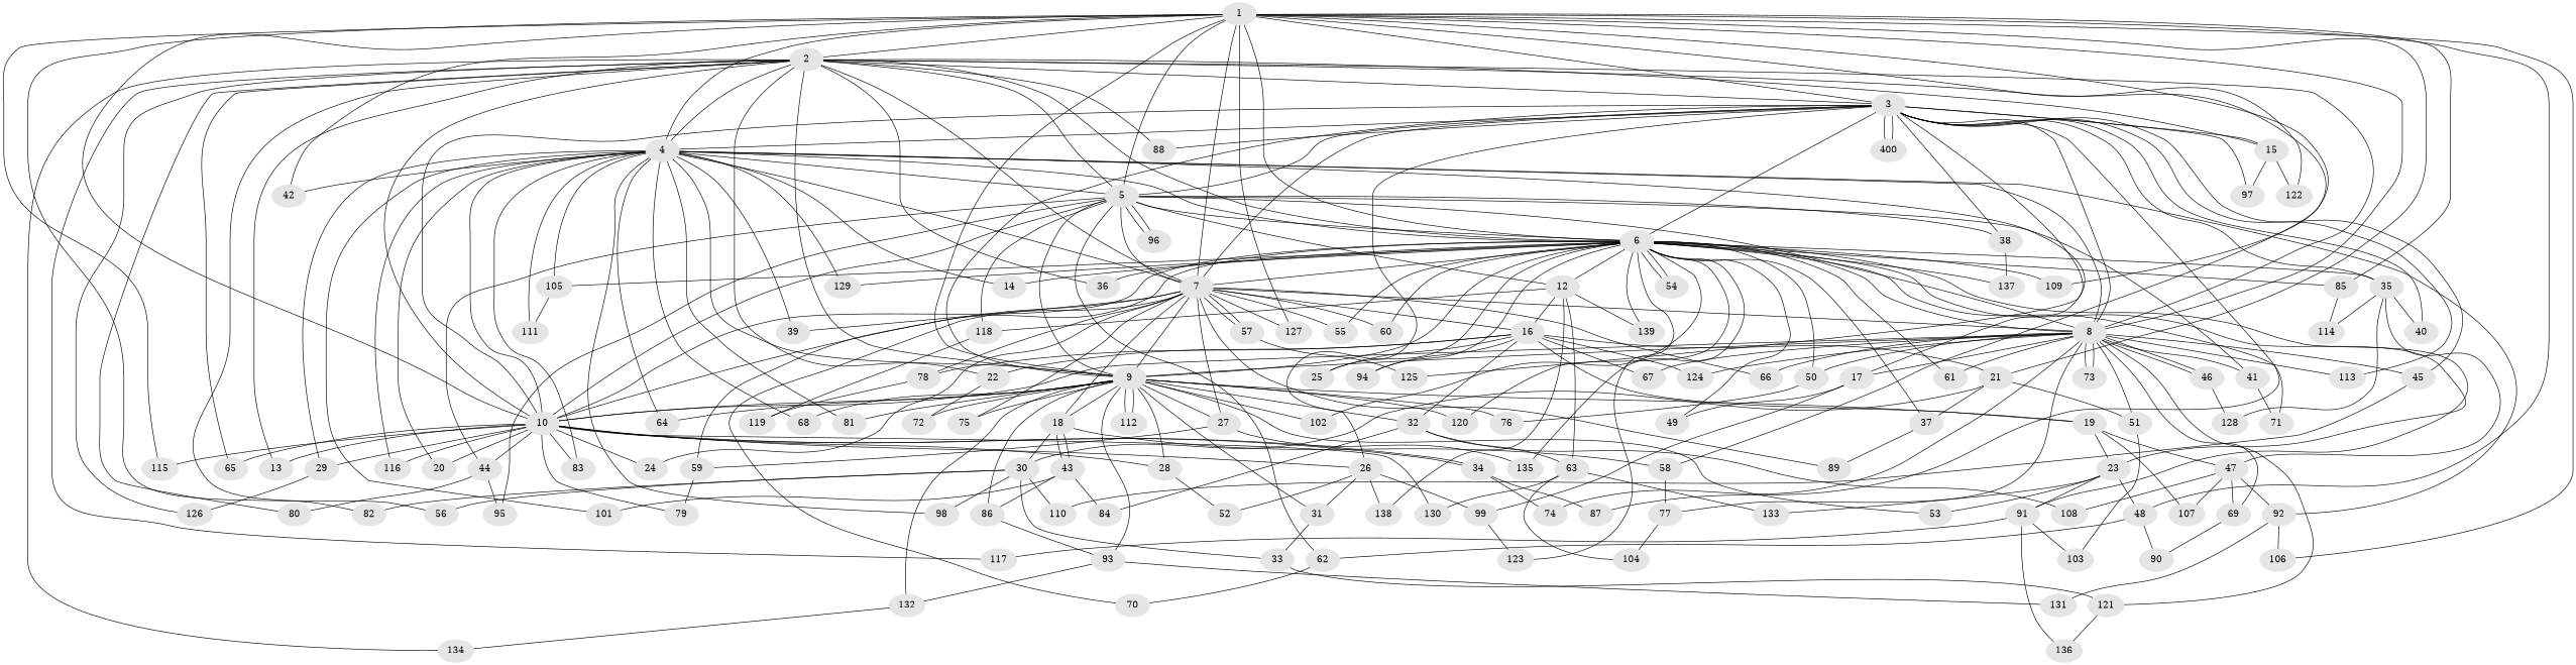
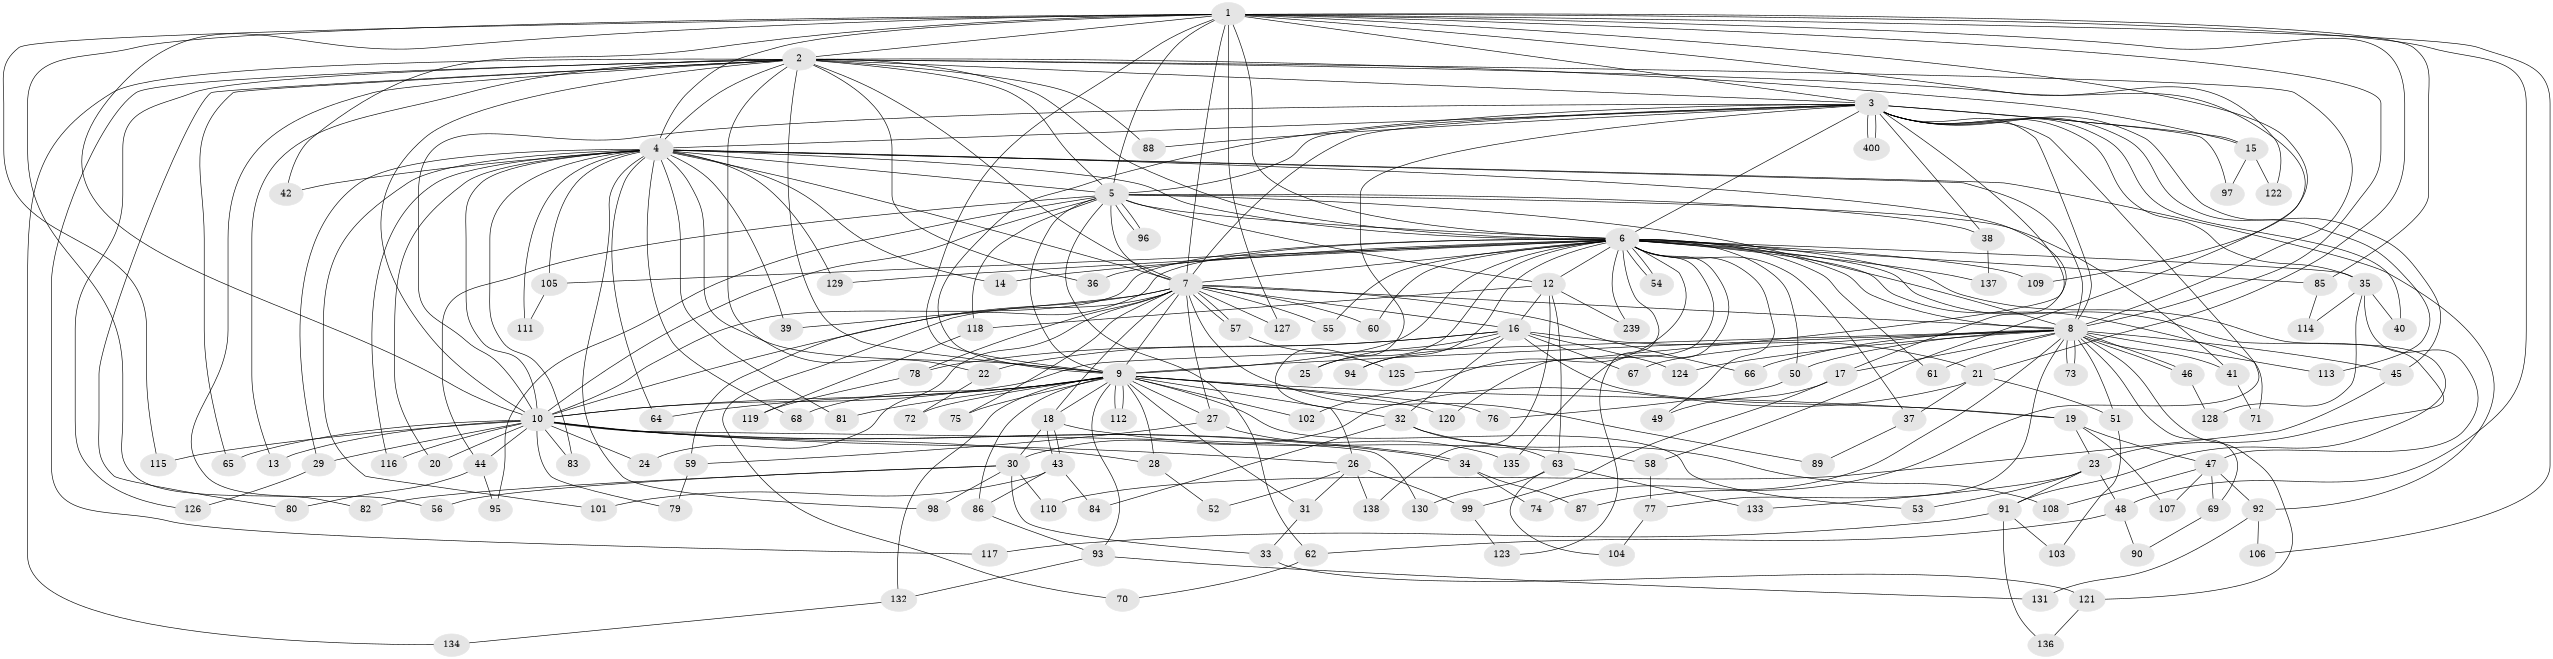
  graph {
    node [color=gray90 style=filled]
    1
    2
    3
    4
    5
    6
    7
    8
    9
    10
    21
    42
    48
    82
    85
    106
    109
    115
    122
    127
    13
    15
    22
    36
    56
    58
    65
    80
    88
    117
    126
    134
    26
    35
    38
    40
    45
    87
    97
    n40 [label=400]
    113
    125
    14
    17
    20
    29
    39
    64
    68
    81
    83
    92
    98
    101
    105
    111
    116
    129
    12
    41
    44
    62
    95
    96
    118
    23
    25
    37
    49
    50
    54
    55
    59
    60
    61
    71
    91
    94
    102
    120
    123
    135
    137
-   139
+   139 [label=239]
    16
    18
    24
    27
    57
    66
    70
    75
    78
    89
    46
    51
    67
    69
    73
    74
    77
    121
    124
    19
    28
    31
    32
    53
    72
    76
    86
    93
    112
    132
    34
    79
    130
    30
    90
    114
    138
    99
    52
    47
    128
    110
    131
    63
    119
    133
    103
    136
    43
    104
    107
    33
    84
    108
    1 -- 2
    1 -- 3
    1 -- 4
    1 -- 5
    1 -- 6
    1 -- 7
    1 -- 8
    1 -- 9
    1 -- 10
    1 -- 21
    1 -- 42
    1 -- 48
    1 -- 82
    1 -- 85
    1 -- 106
    1 -- 109
    1 -- 115
    1 -- 122
    1 -- 127
    2 -- 3
    2 -- 4
    2 -- 5
    2 -- 6
    2 -- 7
    2 -- 8
    2 -- 9
    2 -- 10
    2 -- 13
    2 -- 15
    2 -- 22
    2 -- 36
    2 -- 56
    2 -- 58
    2 -- 65
    2 -- 80
    2 -- 88
    2 -- 117
    2 -- 126
    2 -- 134
    3 -- 4
    3 -- 5
    3 -- 6
    3 -- 7
    3 -- 8
    3 -- 9
    3 -- 10
    3 -- 15
    3 -- 88
    3 -- 26
    3 -- 35
    3 -- 38
    3 -- 40
    3 -- 45
    3 -- 87
    3 -- 97
    3 -- n40
    3 -- n40
    3 -- 113
    3 -- 125
    4 -- 5
    4 -- 6
    4 -- 7
    4 -- 8
    4 -- 9
    4 -- 10
    4 -- 42
    4 -- 14
    4 -- 17
    4 -- 20
    4 -- 29
    4 -- 39
    4 -- 64
    4 -- 68
    4 -- 81
    4 -- 83
    4 -- 92
    4 -- 98
    4 -- 101
    4 -- 105
    4 -- 111
    4 -- 116
    4 -- 129
    5 -- 6
    5 -- 7
    5 -- 8
    5 -- 9
    5 -- 10
    5 -- 38
    5 -- 12
    5 -- 41
    5 -- 44
    5 -- 62
    5 -- 95
    5 -- 96
    5 -- 96
    5 -- 118
    6 -- 7
    6 -- 8
    6 -- 9
    6 -- 10
    6 -- 85
    6 -- 109
    6 -- 36
    6 -- 35
    6 -- 14
    6 -- 105
    6 -- 129
    6 -- 12
    6 -- 23
    6 -- 25
    6 -- 37
    6 -- 49
    6 -- 50
    6 -- 54
    6 -- 54
    6 -- 55
    6 -- 59
    6 -- 60
    6 -- 61
    6 -- 71
    6 -- 91
    6 -- 94
    6 -- 102
    6 -- 120
    6 -- 123
    6 -- 135
    6 -- 137
    6 -- 139
    7 -- 8
    7 -- 9
    7 -- 10
    7 -- 127
    7 -- 39
    7 -- 55
    7 -- 60
    7 -- 16
    7 -- 18
    7 -- 24
    7 -- 27
    7 -- 57
    7 -- 57
    7 -- 66
    7 -- 70
    7 -- 75
    7 -- 78
    7 -- 89
    8 -- 9
    8 -- 10
    8 -- 45
    8 -- 113
    8 -- 17
    8 -- 41
    8 -- 50
    8 -- 61
    8 -- 66
    8 -- 46
    8 -- 46
    8 -- 51
    8 -- 67
    8 -- 69
    8 -- 73
    8 -- 73
    8 -- 74
    8 -- 77
    8 -- 121
    8 -- 124
    9 -- 10
    9 -- 64
    9 -- 68
    9 -- 81
    9 -- 102
    9 -- 120
    9 -- 18
    9 -- 27
    9 -- 75
    9 -- 19
    9 -- 28
    9 -- 31
    9 -- 32
    9 -- 53
    9 -- 72
    9 -- 76
    9 -- 86
    9 -- 93
    9 -- 112
    9 -- 112
    9 -- 132
    10 -- 115
    10 -- 13
    10 -- 65
    10 -- 26
    10 -- 20
    10 -- 29
    10 -- 83
    10 -- 116
    10 -- 44
    10 -- 24
    10 -- 28
    10 -- 34
    10 -- 34
    10 -- 79
    10 -- 130
    21 -- 37
    21 -- 51
    21 -- 30
    48 -- 62
    48 -- 90
    85 -- 114
    15 -- 122
    15 -- 97
    22 -- 72
    58 -- 77
    26 -- 31
    26 -- 138
    26 -- 99
    26 -- 52
    35 -- 40
    35 -- 114
    35 -- 47
    35 -- 128
    38 -- 137
    45 -- 110
    17 -- 49
    17 -- 99
    29 -- 126
    92 -- 106
    92 -- 131
    105 -- 111
    12 -- 118
    12 -- 139
    12 -- 16
    12 -- 138
    12 -- 63
    41 -- 71
    44 -- 80
    44 -- 95
    62 -- 70
    118 -- 119
    23 -- 48
    23 -- 91
    23 -- 53
    23 -- 133
    37 -- 89
    50 -- 76
    59 -- 79
    91 -- 117
    91 -- 103
    91 -- 136
    16 -- 21
    16 -- 22
    16 -- 25
    16 -- 94
    16 -- 78
    16 -- 67
    16 -- 124
    16 -- 19
    16 -- 32
    18 -- 58
    18 -- 30
    18 -- 43
    18 -- 43
    27 -- 59
    27 -- 135
    57 -- 125
    78 -- 119
    46 -- 128
    51 -- 103
    69 -- 90
    77 -- 104
    121 -- 136
    19 -- 23
    19 -- 47
    19 -- 107
    28 -- 52
    31 -- 33
    32 -- 63
    32 -- 84
    32 -- 108
    86 -- 93
    93 -- 132
    93 -- 131
    132 -- 134
    34 -- 87
    34 -- 74
    30 -- 82
    30 -- 56
    30 -- 98
    30 -- 110
    30 -- 33
    99 -- 123
    47 -- 92
    47 -- 69
    47 -- 107
    47 -- 108
    63 -- 130
    63 -- 133
    63 -- 104
    43 -- 101
    43 -- 86
    43 -- 84
    33 -- 121
  }
